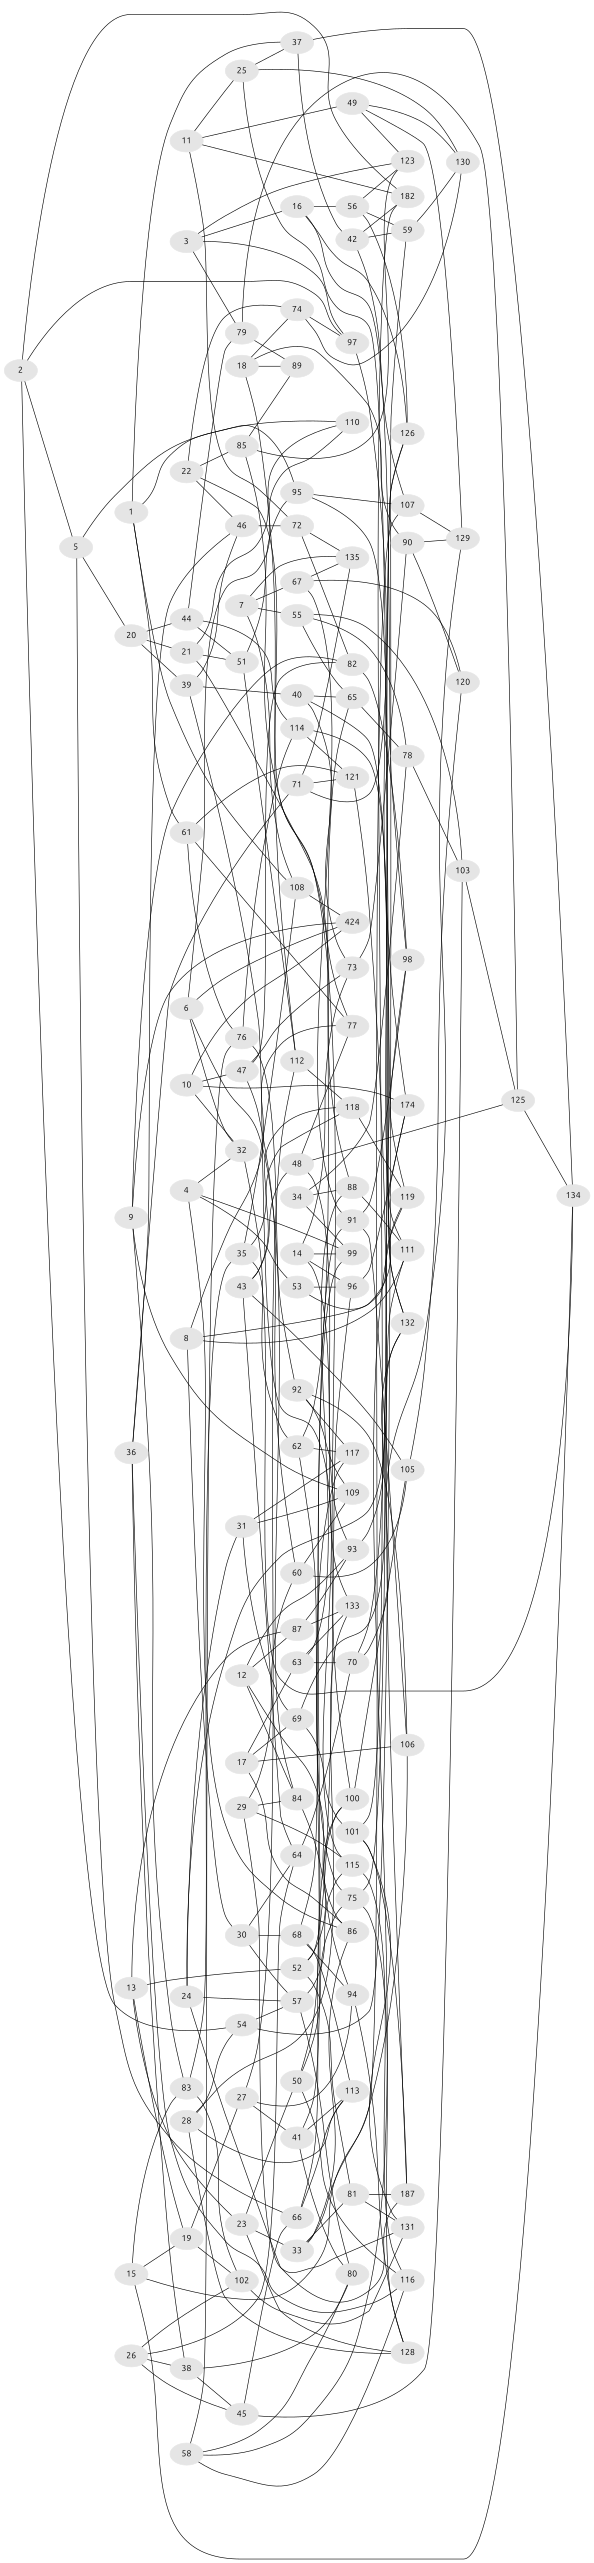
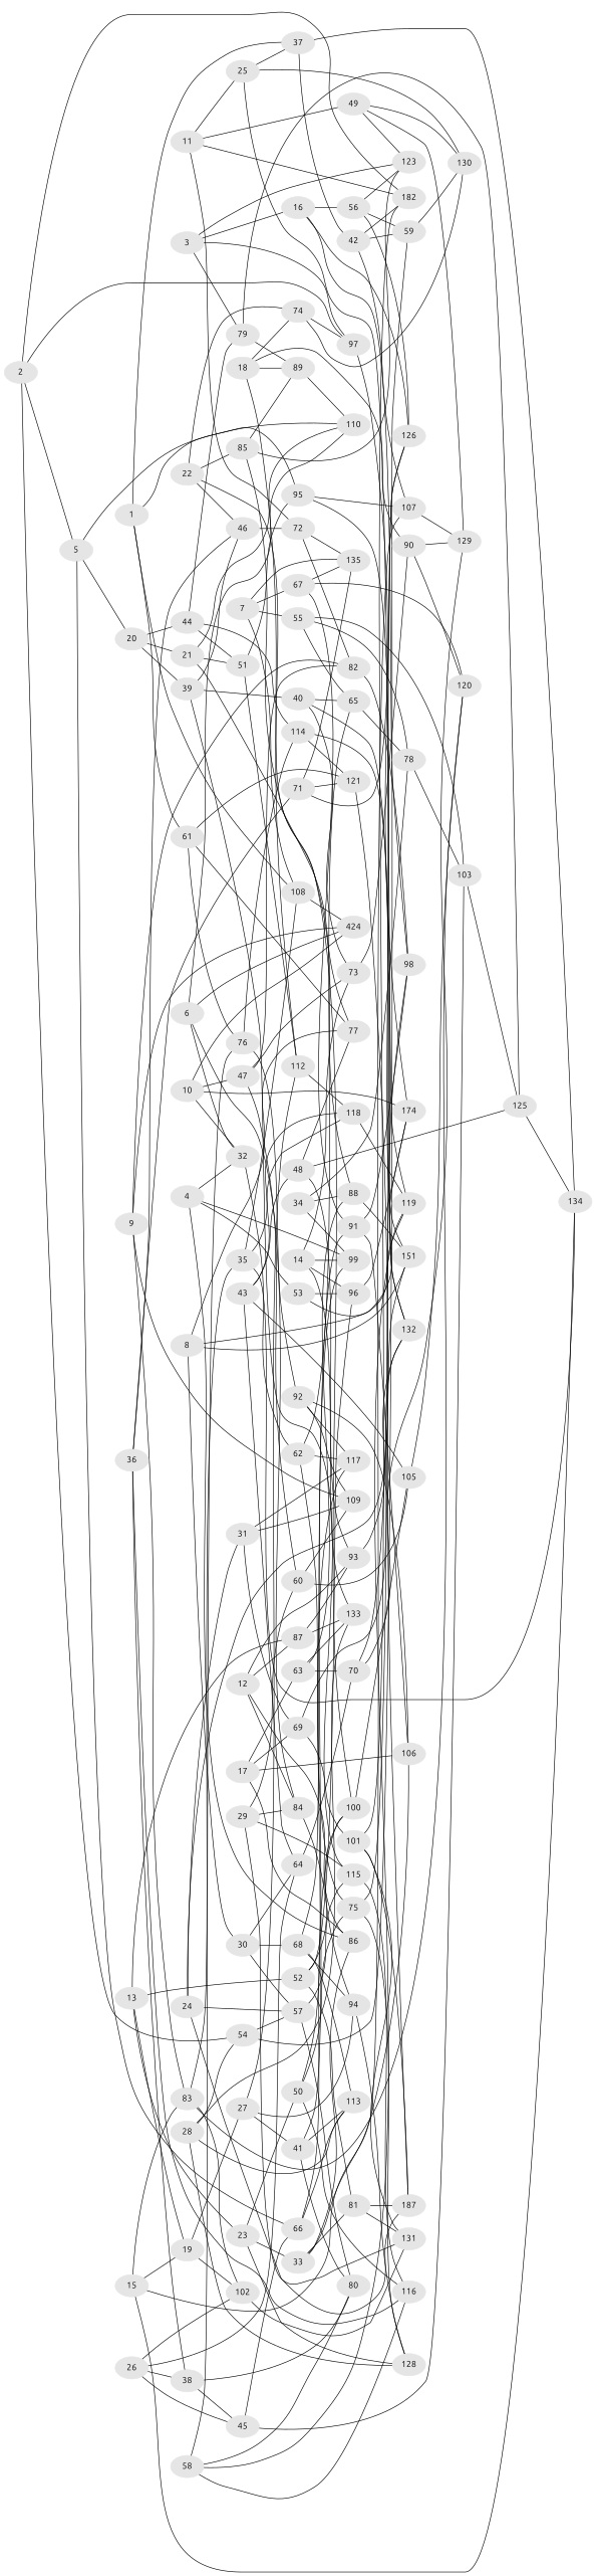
  graph {
    fontname=Ubuntu
    rankdir=LR
    node [color=gray90 fontname=Ubuntu style=filled]
    edge [fontname=Ubuntu]
    1
    37
    61
    108
    110
    134
    42
    77
    76
    121
    n11 [label=424]
    2
    5
    54
    97
    n16 [label=182]
    20
    66
    95
    57
    59
    n22 [label=174]
    3
    16
    79
    123
    56
    98
    126
    89
    125
    4
    32
    53
    86
    99
    62
    96
    119
    21
    39
    44
    113
    100
-   111
+   111 [label=151]
    107
    6
    84
    94
    7
    55
    67
    135
    78
    65
    103
    91
    120
    8
    30
    64
    68
    9
    82
    83
    109
    102
    35
    10
    47
    73
    60
    11
    25
    49
    72
    130
    129
    12
    87
    93
    133
    132
    13
    19
    23
    52
    27
    33
    50
    128
    81
    14
    90
    15
    17
    63
    69
    106
    88
    70
    101
    18
    74
    112
    118
    41
    131
    51
    46
    115
    40
    114
    22
    85
    117
    116
    75
    24
    31
    n121 [label=187]
    26
    38
    45
    80
    28
    29
    105
    34
    36
    71
    43
    48
    58
    92
    1 -- 37
    1 -- 61
    1 -- 108
    1 -- 110
    37 -- 134
    37 -- 42
    61 -- 77
    61 -- 76
    61 -- 121
    108 -- n11
    42 -- n16
    42 -- 59
    42 -- 107
    76 -- 114
    76 -- 92
    121 -- n121
    2 -- 5
    2 -- 54
    2 -- 97
    2 -- n16
    5 -- 20
    5 -- 66
    5 -- 95
    54 -- 57
    54 -- 59
    97 -- n22
    20 -- 21
    20 -- 39
    20 -- 44
    66 -- 113
    66 -- 100
    95 -- 111
    95 -- 107
    57 -- 115
    57 -- 80
    59 -- 130
    3 -- 97
    3 -- 16
    3 -- 79
    3 -- 123
    16 -- 56
    16 -- 98
    16 -- 126
    79 -- 89
    79 -- 125
    56 -- 59
    56 -- 123
    56 -- 126
+   89 -- 110
    125 -- 134
    4 -- 32
    4 -- 53
    4 -- 86
    4 -- 99
    32 -- 62
    53 -- 96
    53 -- 119
    62 -- 65
    62 -- 117
    62 -- 75
    96 -- n22
    21 -- 110
    21 -- 77
    21 -- 51
    39 -- 46
    39 -- 115
    39 -- 40
    44 -- 79
    44 -- 51
    44 -- 114
    100 -- 105
    107 -- 129
    6 -- 110
    6 -- n11
    6 -- 32
    6 -- 84
    84 -- 94
    94 -- 128
    7 -- 108
    7 -- 55
    7 -- 67
    7 -- 135
    55 -- 78
    55 -- 65
    55 -- 103
    67 -- 135
    67 -- 91
    67 -- 120
    78 -- 103
    65 -- 78
    103 -- 125
    91 -- 98
    91 -- 106
    8 -- 77
    8 -- n22
    8 -- 111
    8 -- 30
    30 -- 57
    30 -- 64
    30 -- 68
    64 -- 70
    68 -- 113
    68 -- 94
    68 -- 91
    9 -- n11
    9 -- 82
    9 -- 83
    9 -- 109
    82 -- 98
+   83 -- 120
    83 -- 102
    83 -- 35
    102 -- 131
    35 -- 108
    35 -- 134
    35 -- 118
    10 -- n11
    10 -- n22
    10 -- 32
    10 -- 47
    47 -- 82
    47 -- 73
    47 -- 60
    73 -- 90
    60 -- 109
    60 -- 105
    11 -- n16
    11 -- 25
    11 -- 49
    11 -- 72
    25 -- 37
    25 -- 119
    25 -- 130
    49 -- 123
    49 -- 130
    49 -- 129
    72 -- 135
    72 -- 82
    12 -- 86
    12 -- 84
    12 -- 87
    12 -- 93
    87 -- 93
    87 -- 133
    93 -- 132
    13 -- 87
    13 -- 19
    13 -- 23
    13 -- 52
    19 -- 102
    19 -- 27
    23 -- 33
    23 -- 50
    23 -- 128
    52 -- 96
    52 -- 100
    52 -- 81
    27 -- 94
    27 -- 112
    27 -- 41
    33 -- 86
    33 -- 81
    33 -- 106
    50 -- 117
    50 -- 116
    50 -- 75
    81 -- 131
    81 -- n121
    14 -- 99
    14 -- 96
    14 -- 73
    14 -- 133
    90 -- 120
    90 -- 129
    15 -- 134
    15 -- 107
    15 -- 83
    15 -- 19
    17 -- 86
    17 -- 63
    17 -- 69
    17 -- 106
    63 -- 133
    63 -- 88
    63 -- 70
    69 -- 132
    69 -- 101
    88 -- 111
    70 -- 98
    70 -- 129
    101 -- n16
    101 -- 131
    101 -- n121
    18 -- 89
    18 -- 90
    18 -- 74
    18 -- 112
    74 -- 97
    74 -- 130
    112 -- 118
    118 -- 119
    41 -- 99
    41 -- 113
    41 -- 80
    51 -- 95
    51 -- 112
    46 -- 72
    115 -- 116
    40 -- 65
    40 -- 73
    40 -- 132
    114 -- 121
    114 -- 132
    22 -- 88
    22 -- 74
    22 -- 46
    22 -- 85
    85 -- 123
    85 -- 89
    85 -- 100
    75 -- 126
    75 -- 128
    24 -- 57
    24 -- 111
    24 -- 31
    24 -- n121
    31 -- 109
    31 -- 69
    31 -- 117
    26 -- 64
    26 -- 102
    26 -- 38
    26 -- 45
    38 -- 45
    38 -- 80
    45 -- 66
    45 -- 103
    28 -- 54
    28 -- 113
    28 -- 133
    28 -- 128
    29 -- 84
    29 -- 60
    29 -- 131
    29 -- 115
    105 -- 120
    34 -- 99
    34 -- 78
    34 -- 88
    36 -- 46
    36 -- 116
    36 -- 38
    36 -- 71
    71 -- 121
    71 -- 126
    71 -- 135
    43 -- 64
    43 -- 118
    43 -- 105
    43 -- 48
    48 -- 77
    48 -- 125
    48 -- 93
    58 -- 76
    58 -- 119
    58 -- 116
    58 -- 80
    92 -- 109
    92 -- 106
    92 -- 117
  }
